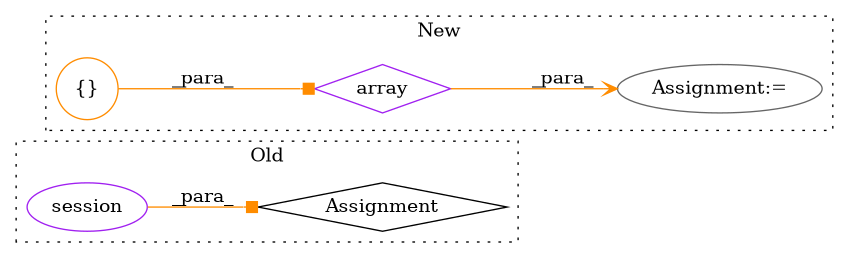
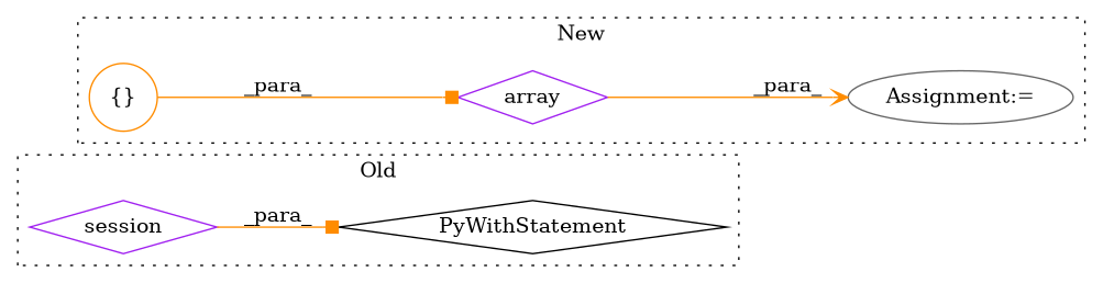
  digraph {
    rankdir=LR
    node [a=32 color=purple shape=ellipse]
    edge [arrowhead=box color=darkorange]
-   n1 [l=9 label=session s=1127]
-   n2 [a=104 color=black l="10,2" label=Assignment s="1112,1136" shape=diamond]
+   n1 [l=9 label=session s=1127 shape=diamond]
+   n2 [a=104 color=black l="10,2" label=PyWithStatement s="1112,1136" shape=diamond]
    n3 [l="6,1" label=array s="948,975" shape=diamond]
    n4 [a=4 color=darkorange l="1,1" label="{}" s="965,974" shape=circle]
    n5 [a=7 color=gray40 l=1 label="Assignment:=" s=929]
    subgraph cluster_1 {
      label=Old
      style=dotted
      n1
      n2
    }
    subgraph cluster_2 {
      label=New
      style=dotted
      n3
      n4
      n5
    }
    n1 -> n2 [label=_para_]
    n3 -> n5 [arrowhead=vee label=_para_]
    n4 -> n3 [label=_para_]
  }
